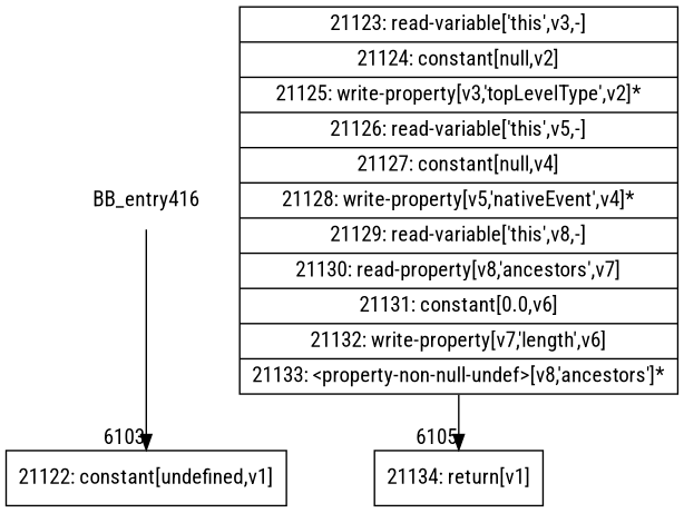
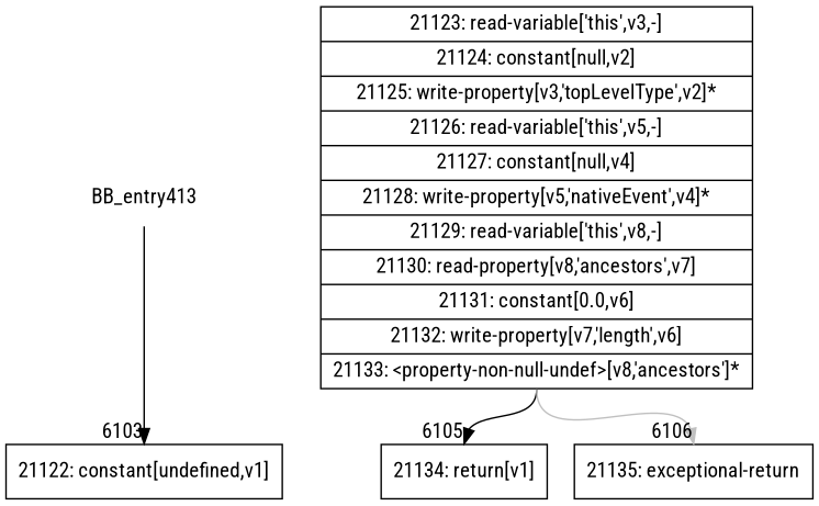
  digraph {
    fontname="Roboto Condensed"
    rankdir=TD
    node [fontname="Roboto Condensed" shape=record]
    edge [fontname="Roboto Condensed" headport=n tailport=s]
-   BB_entry416 [shape=none]
+   BB_entry416 [shape=none label=BB_entry413]
    n2 [label="{21122: constant[undefined,v1]}"]
    n3 [label="{21123: read-variable['this',v3,-]|21124: constant[null,v2]|21125: write-property[v3,'topLevelType',v2]*|21126: read-variable['this',v5,-]|21127: constant[null,v4]|21128: write-property[v5,'nativeEvent',v4]*|21129: read-variable['this',v8,-]|21130: read-property[v8,'ancestors',v7]|21131: constant[0.0,v6]|21132: write-property[v7,'length',v6]|21133: \<property-non-null-undef\>[v8,'ancestors']*}"]
    n4 [label="{21134: return[v1]}"]
+   n5 [label="{21135: exceptional-return}"]
    BB_entry416 -> n2 [headlabel="    6103"]
    n3 -> n4 [headlabel="      6105"]
+   n3 -> n5 [color=gray headlabel="      6106"]
  }
